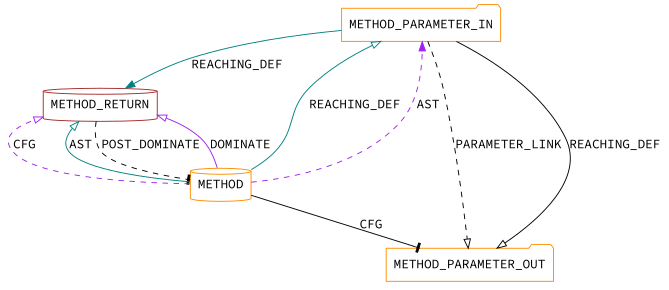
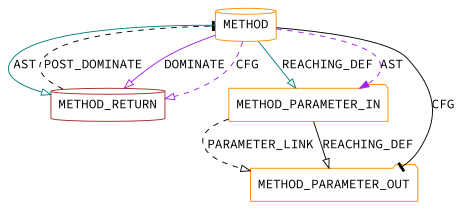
  digraph {
    fontname="Source Code Pro"
    node [CODE=p1 EVALUATION_STRATEGY=BY_VALUE NAME=p1 ORDER=1 TYPE_FULL_NAME=ANY color=darkorange fontname="Source Code Pro" shape=folder]
    edge [arrowhead=onormal color=black fontname="Source Code Pro" style=solid]
    n1 [INDEX=1 IS_VARIADIC=false label=METHOD_PARAMETER_IN]
    n2 [CODE=RET ORDER=2 color=brown label=METHOD_RETURN shape=cylinder NAME=""]
    n3 [INDEX=1 IS_VARIADIC=false label=METHOD_PARAMETER_OUT]
    n4 [AST_PARENT_FULL_NAME="<global>" AST_PARENT_TYPE=NAMESPACE_BLOCK CODE="<empty>" FILENAME="<empty>" FULL_NAME=msg_lookup_scope IS_EXTERNAL=true NAME=msg_lookup_scope ORDER=0 label=METHOD shape=cylinder EVALUATION_STRATEGY="" TYPE_FULL_NAME=""]
-   n1 -> n2 [VARIABLE=p1 arrowhead=normal color=teal label=REACHING_DEF]
    n1 -> n3 [label=PARAMETER_LINK style=dashed]
    n1 -> n3 [VARIABLE=p1 label=REACHING_DEF]
    n2 -> n4 [arrowhead=tee label=POST_DOMINATE style=dashed]
    n4 -> n1 [color=teal label=REACHING_DEF]
    n4 -> n1 [arrowhead=normal color=purple label=AST style=dashed]
    n4 -> n2 [color=purple label=DOMINATE]
    n4 -> n2 [color=purple label=CFG style=dashed]
    n4 -> n2 [color=teal label=AST]
    n4 -> n3 [arrowhead=tee label=CFG]
  }
